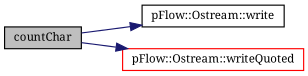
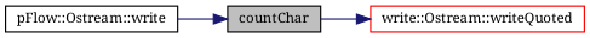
  digraph {
    fontname="Noto Serif"
    rankdir=RL
    node [color=black fillcolor=white fontname="Noto Serif" fontsize=10 shape=record style=filled]
    edge [color=midnightblue dir=back fontname="Noto Serif" fontsize=10 labelfontname=Helvetica labelfontsize=10 style=solid]
    n1 [fillcolor=grey75 fontcolor=black height=0.2 label=countChar width=0.4]
    n2 [height=0.2 label="pFlow::Ostream::write" width=0.4]
-   n3 [color=red height=0.2 label="pFlow::Ostream::writeQuoted" width=0.4]
-   n2 -> n1
+   n3 [color=red height=0.2 label="write::Ostream::writeQuoted" width=0.4]
+   n1 -> n2
    n3 -> n1
  }
